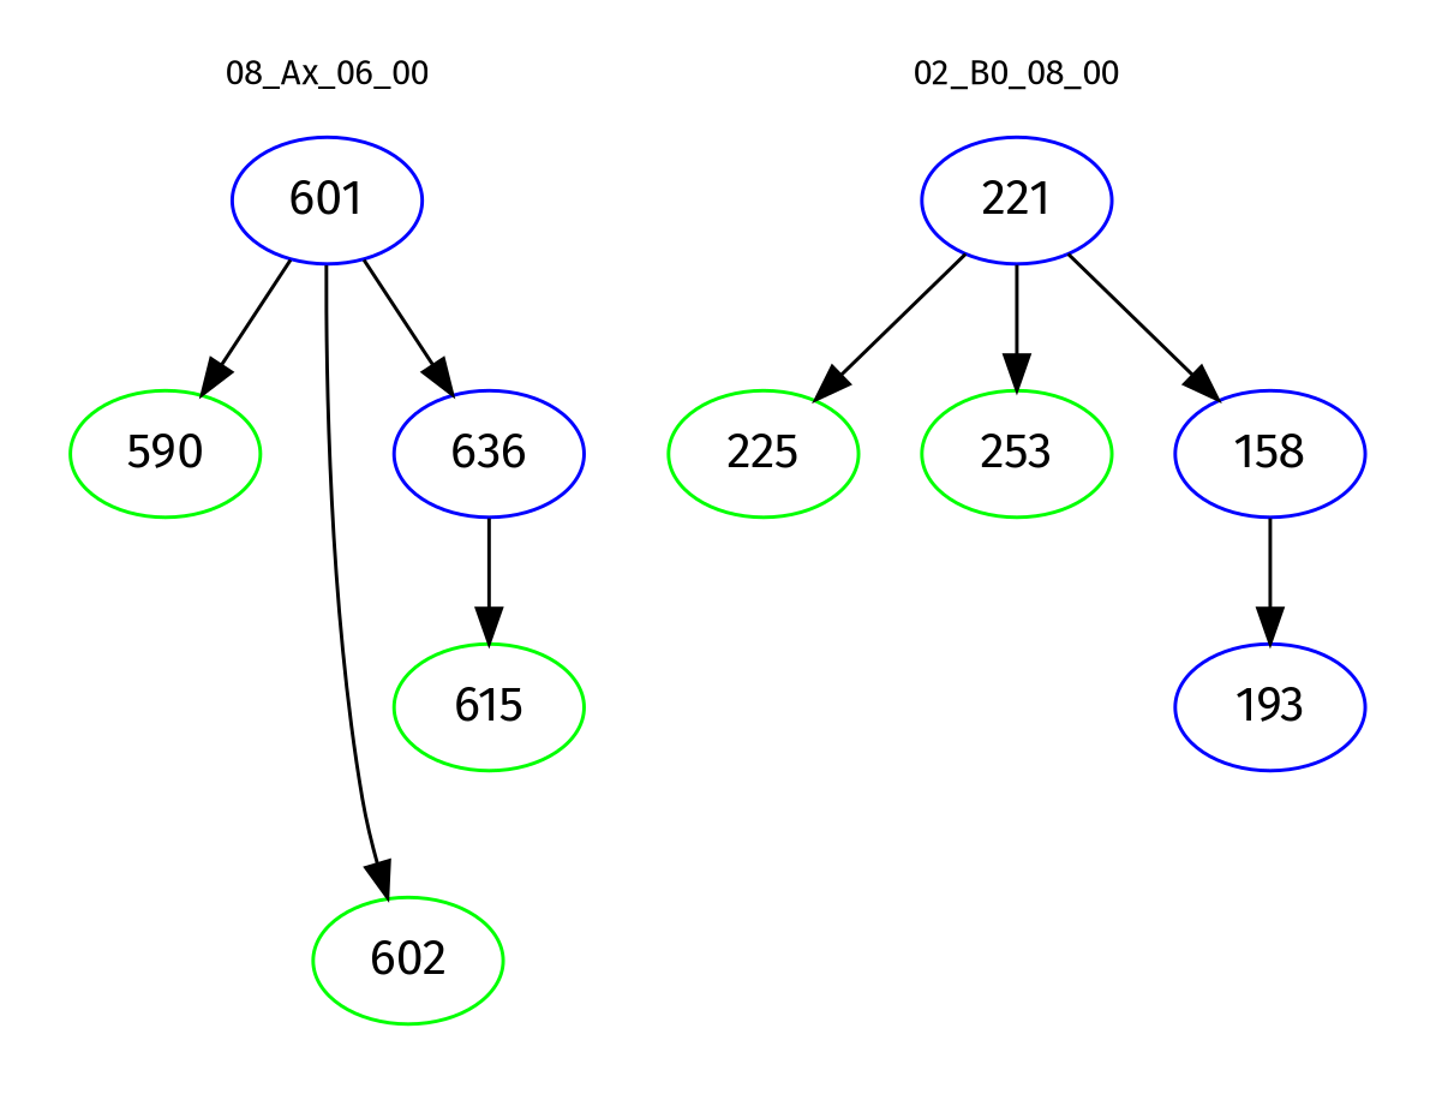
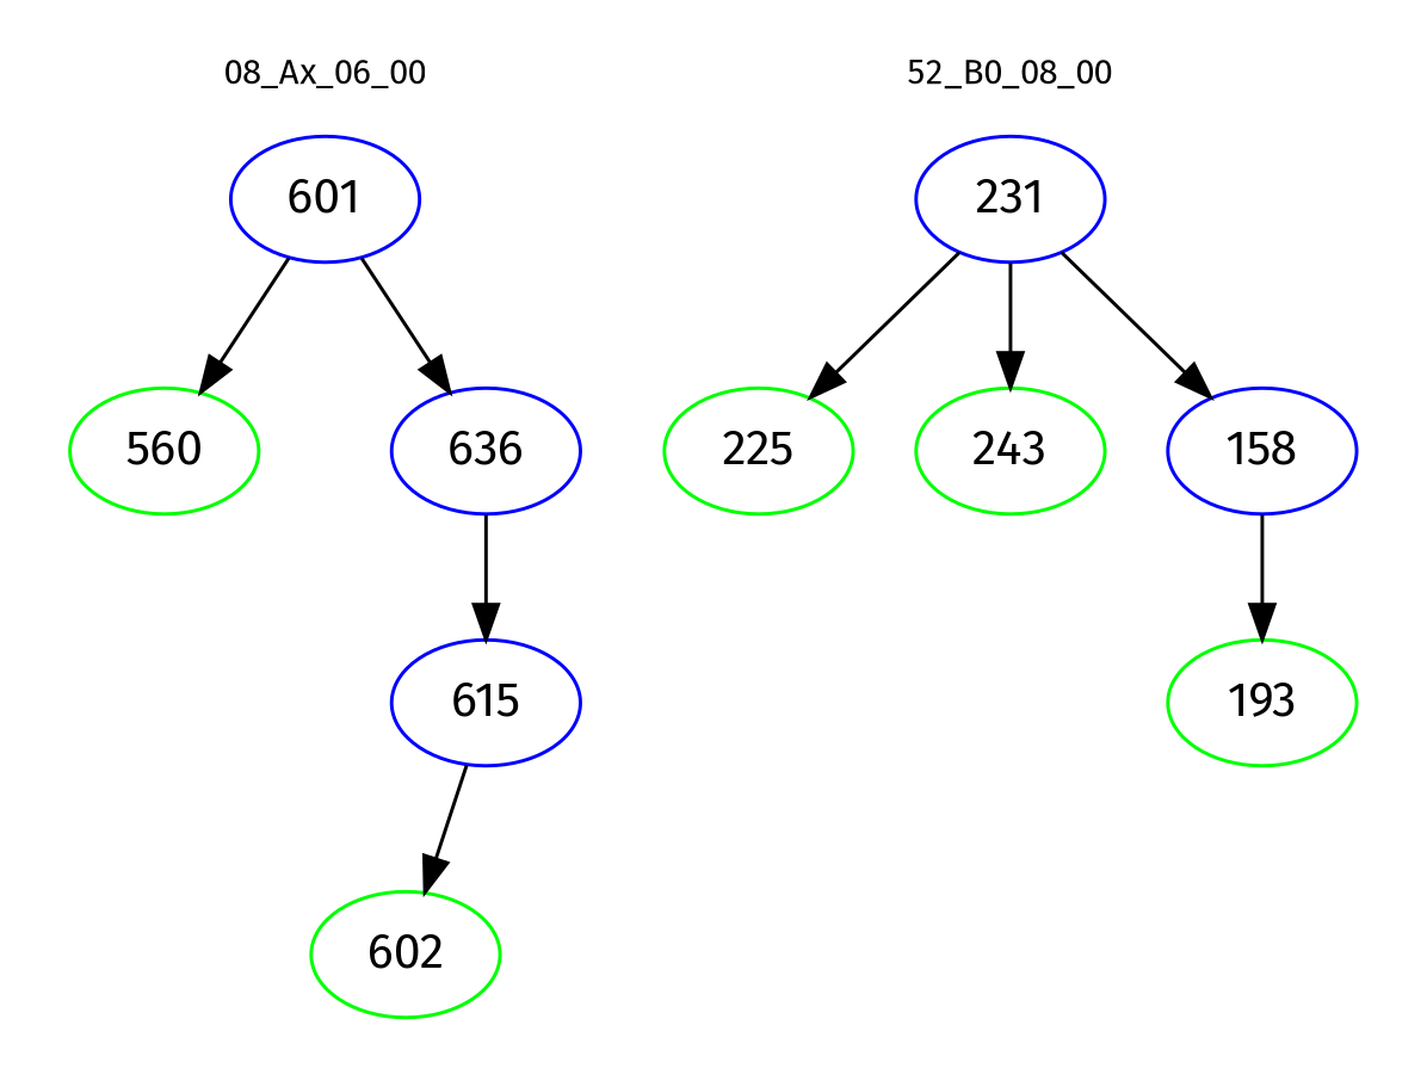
  digraph {
    fontname="Fira Sans"
    node [color=green fontname="Fira Sans"]
    edge [color=black fontname="Fira Sans"]
    n1 [color=blue label=601]
-   n2 [label=590]
+   n2 [label=560]
    n3 [label=602]
    n4 [color=blue label=636]
-   n5 [label=615]
-   n6 [color=blue label=221]
+   n5 [color=blue label=615]
+   n6 [color=blue label=231]
    n7 [label=225]
-   n8 [label=253]
+   n8 [label=243]
    n9 [color=blue label=158]
-   n10 [color=blue label=193]
+   n10 [label=193]
    subgraph cluster_1 {
      color=white
      fontsize=10
      label="08_Ax_06_00"
      n1
      n2
      n3
      n4
      n5
    }
    subgraph cluster_2 {
      color=white
      fontsize=10
-     label="02_B0_08_00"
+     label="52_B0_08_00"
      n6
      n7
      n8
      n9
      n10
    }
    n1 -> n2
-   n1 -> n3
+   n5 -> n3
    n1 -> n4
    n4 -> n5
    n6 -> n7
    n6 -> n8
    n6 -> n9
    n9 -> n10
  }
